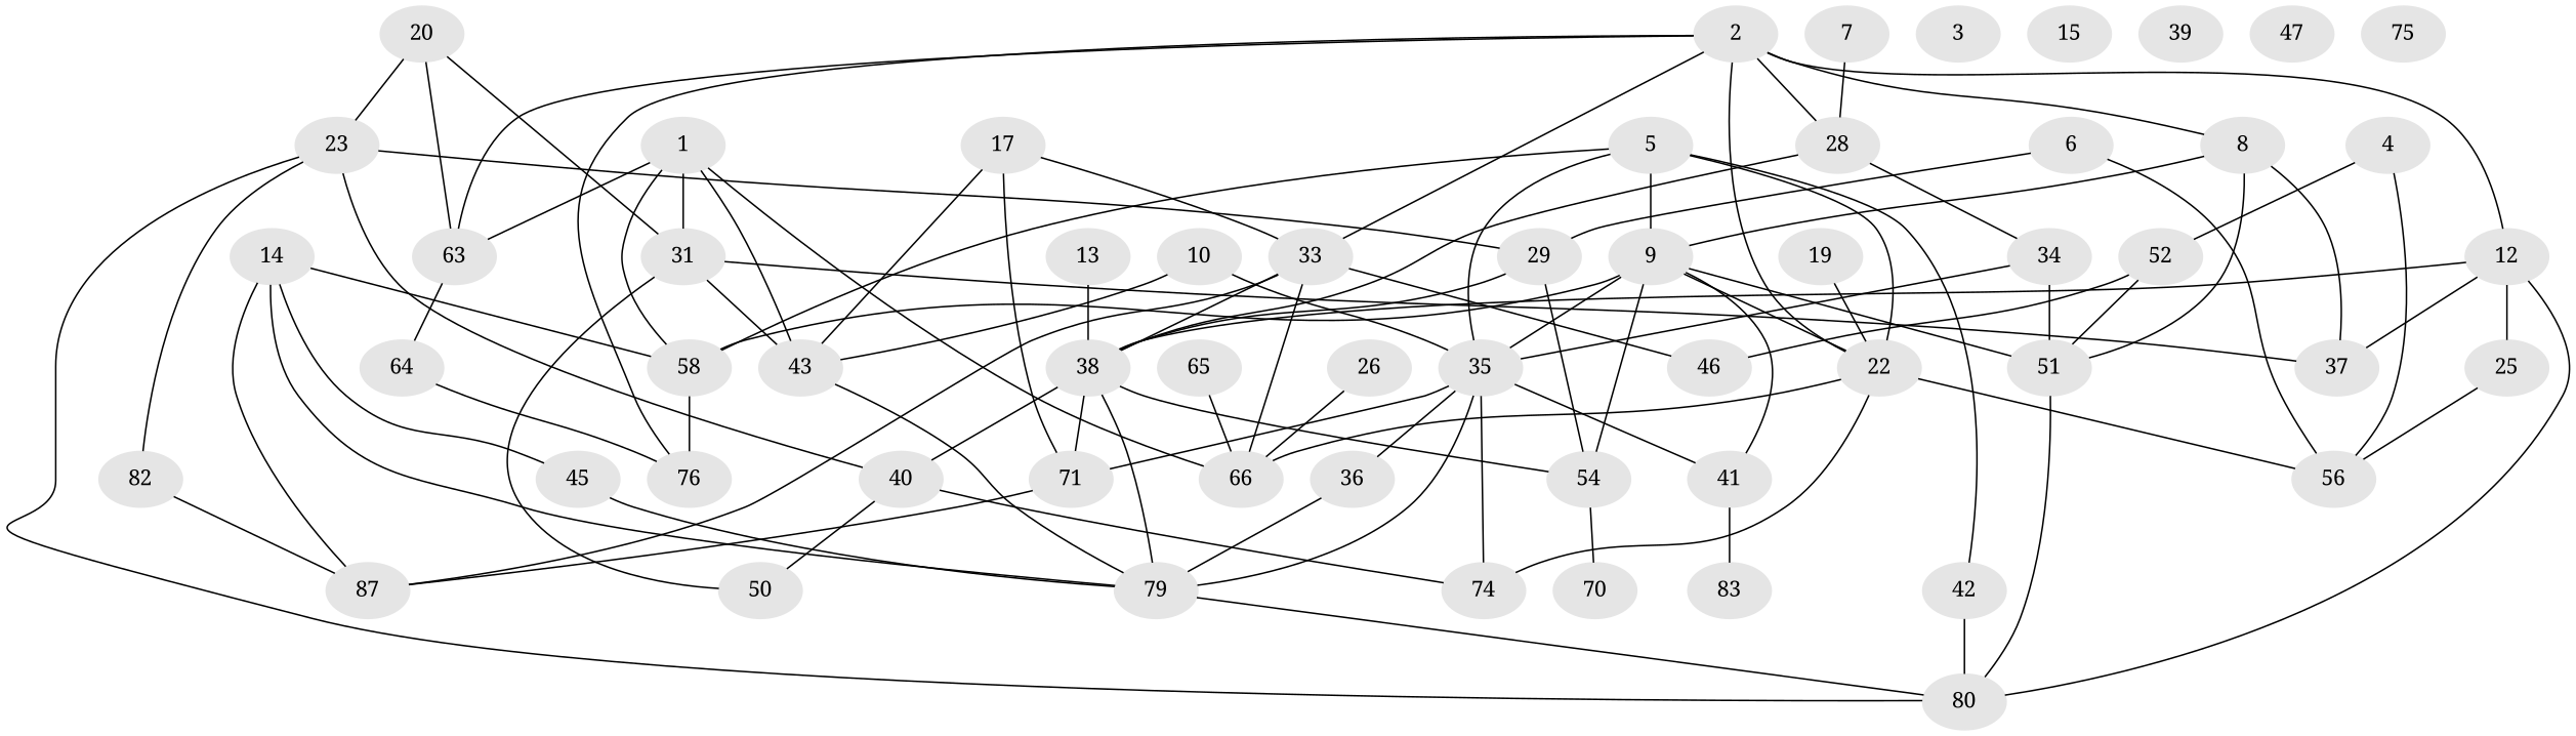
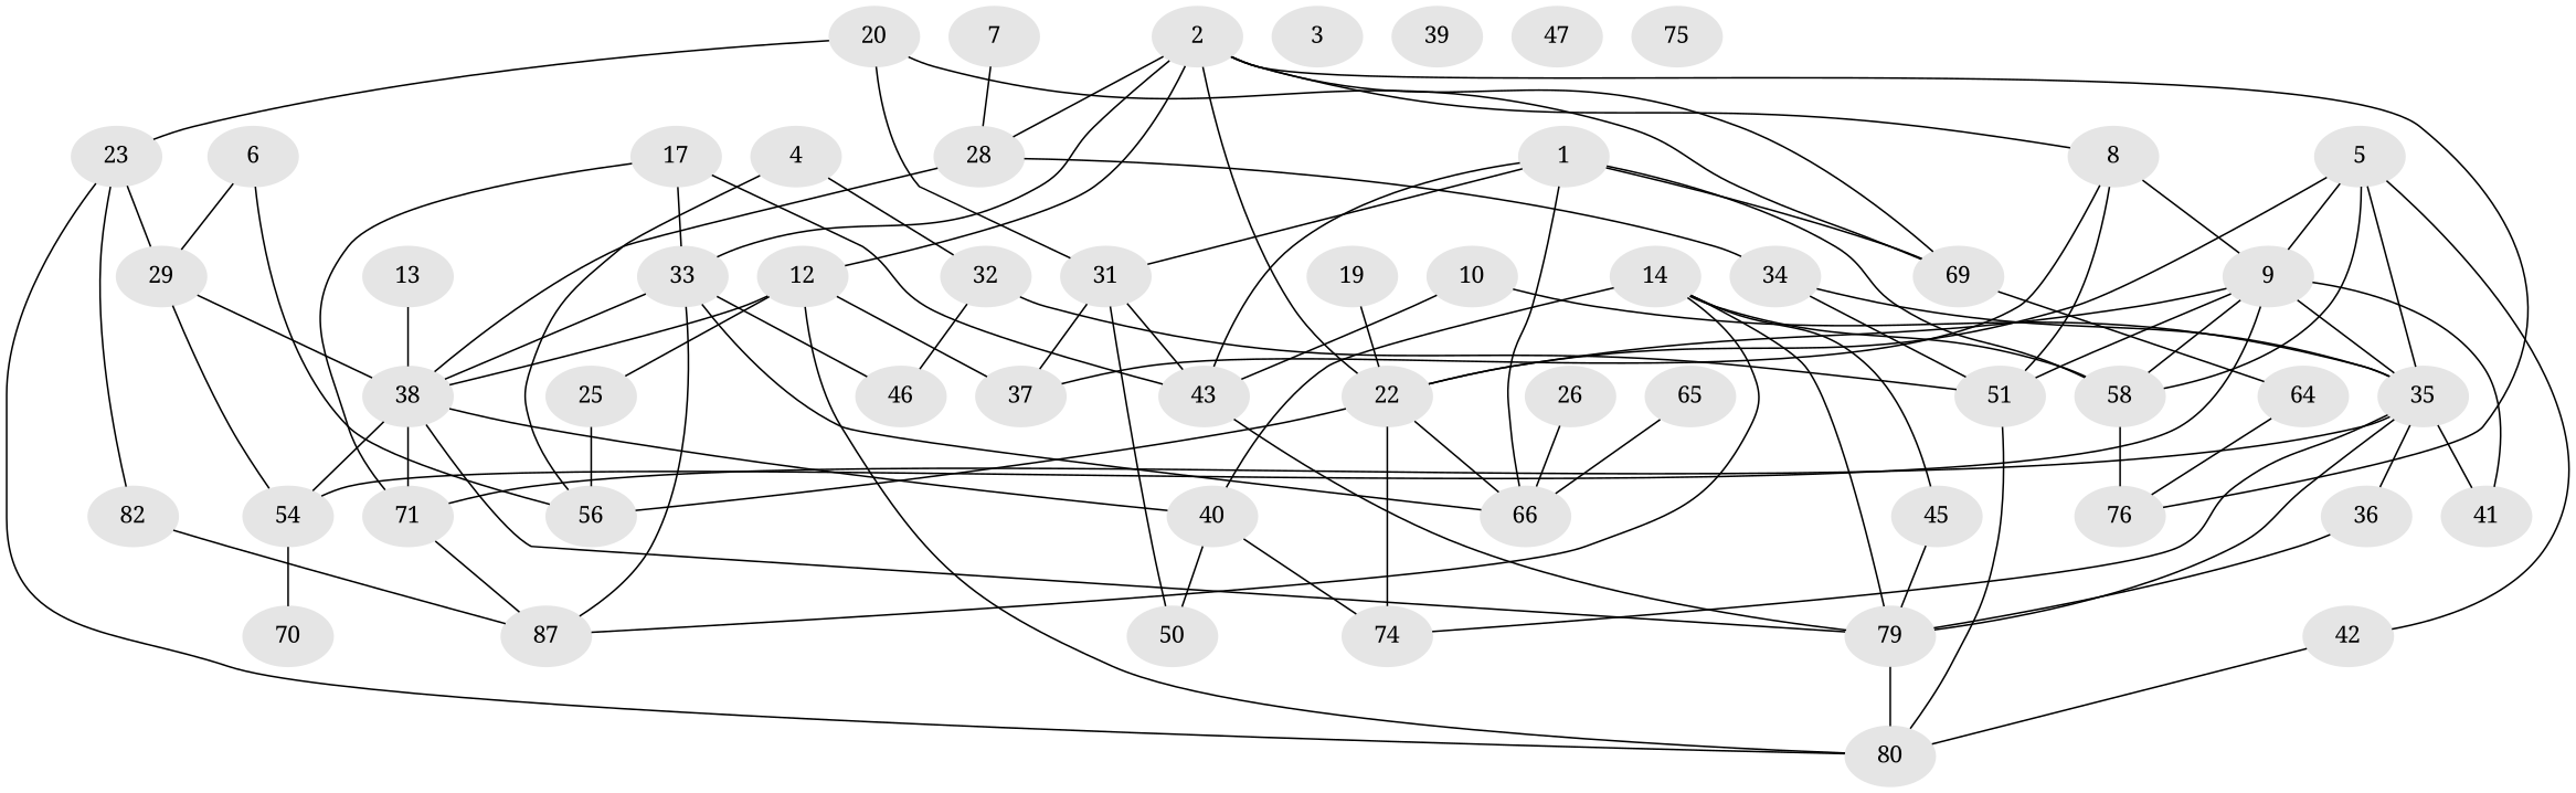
  graph {
    fontname="Noto Serif"
    node [color=gray90 fontname="Noto Serif" style=filled]
    edge [fontname="Noto Serif"]
    1 [super="+11"]
    31 [super="+49"]
    43 [super="+69"]
    58 [super="+89"]
-   63 [super="+85"]
+   63 [super="+85" label=69]
    66 [super="+72"]
    37
    50 [super="+91"]
    79
    76
    64
    2 [super="+86"]
    8 [super="+67"]
    12 [super="+92"]
    22 [super="+61"]
    33 [super="+68"]
    28 [super="+62"]
    9 [super="+30"]
    51 [super="+57"]
    25 [super="+27"]
    38 [super="+73"]
    80 [super="+90"]
    56
    74
    46
    87 [super="+88"]
    3
-   32 [super="+53" label=52]
+   32 [super="+53"]
    4
    5 [super="+44"]
    35 [super="+84"]
    42
    41 [super="+48"]
    54 [super="+81"]
    71
    36 [super="+60"]
    6 [super="+52"]
    29
    34
    7
-   83
    70
    10 [super="+21"]
    40 [super="+55"]
    13
    14 [super="+24"]
    45
-   15
    17 [super="+18"]
    19
    20 [super="+77"]
    23 [super="+59"]
    82
    26
    39
    47
    65
    75
    1 -- 31
    1 -- 43
    1 -- 58
    1 -- 63
    1 -- 66
    31 -- 43
    31 -- 37
    31 -- 50
    43 -- 79
    58 -- 76
    63 -- 64
    79 -- 80
    64 -- 76
    2 -- 63
    2 -- 76
    2 -- 8
    2 -- 12
    2 -- 22 [weight=2]
    2 -- 33
    2 -- 28
    8 -- 37
    8 -- 9
    8 -- 51
    12 -- 37
    12 -- 25
    12 -- 38
    12 -- 80
    22 -- 66
    22 -- 56
    22 -- 74
    33 -- 66
    33 -- 38
    33 -- 46
    33 -- 87
    28 -- 38
    28 -- 34
    9 -- 58
    9 -- 22
    9 -- 51
    9 -- 35
    9 -- 41
    9 -- 54
    51 -- 80
    25 -- 56
    38 -- 79
    38 -- 54
    38 -- 71
    38 -- 40
    32 -- 51
    32 -- 46
    4 -- 56
    4 -- 32
    5 -- 58
    5 -- 22
    5 -- 9
    5 -- 35
    5 -- 42
    35 -- 79
    35 -- 74
    35 -- 41
    35 -- 71
    35 -- 36
    42 -- 80
-   41 -- 83
    54 -- 70
    71 -- 87
    36 -- 79
    6 -- 56
    6 -- 29
    29 -- 38
    29 -- 54
    34 -- 51
    34 -- 35
    7 -- 28
    10 -- 43
    10 -- 35
    40 -- 50
    40 -- 74
    13 -- 38
    14 -- 58
    14 -- 79
    14 -- 87
    14 -- 45
    45 -- 79
    17 -- 43
    17 -- 33
    17 -- 71
    19 -- 22
    20 -- 31
    20 -- 63
    20 -- 23
    23 -- 80
    23 -- 29
-   23 -- 40
+   14 -- 40
    23 -- 82
    82 -- 87
    26 -- 66
    65 -- 66 [weight=2]
  }
